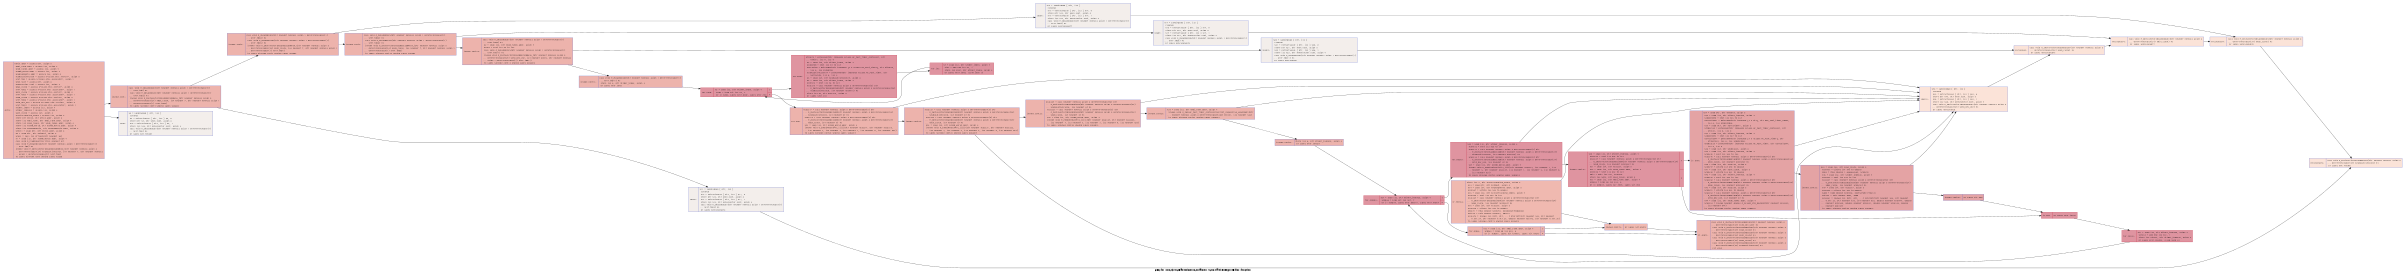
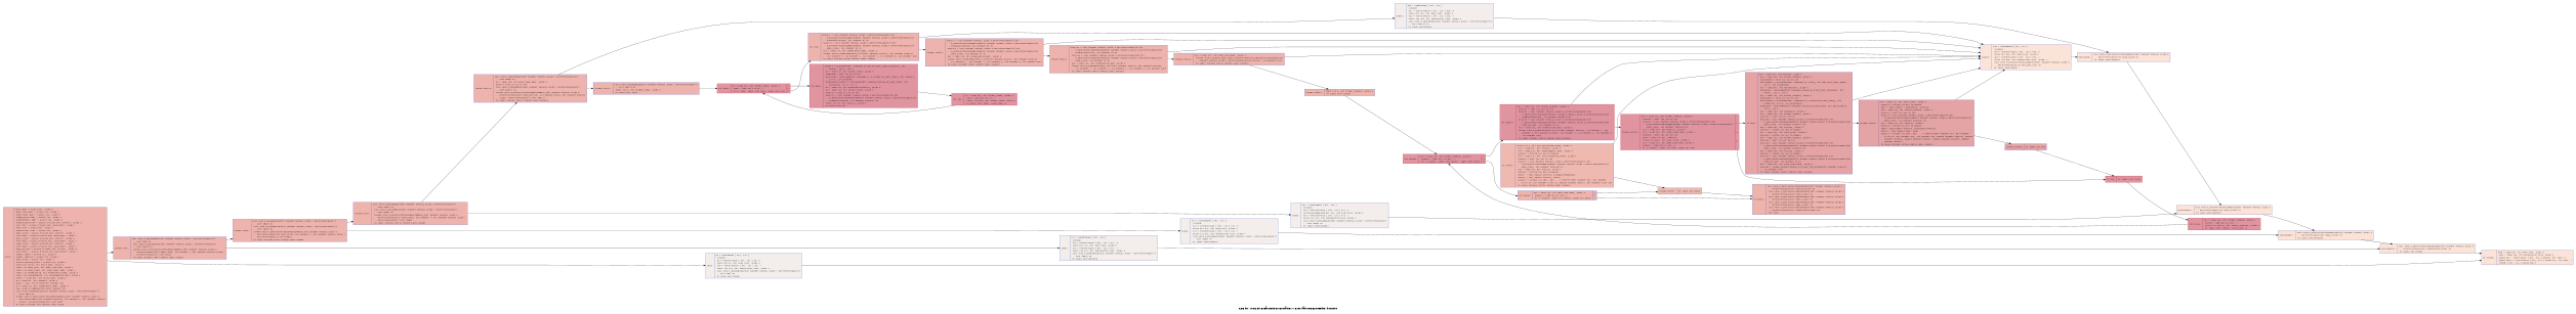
  digraph {
    label="CFG for '_ZN23MC_Fast_Timer_Container17Cumulative_ReportEiiim' function"
    rankdir=LR
    node [color="#3d50c3ff" fillcolor="#d6524470" fontname=Courier shape=record style=filled]
    n1 [label="{entry:\l|  %this.addr = alloca ptr, align 8\l  %mpi_rank.addr = alloca i32, align 4\l  %num_ranks.addr = alloca i32, align 4\l  %comm_world.addr = alloca i32, align 4\l  %numSegments.addr = alloca i64, align 8\l  %cumulativeClock = alloca %\"class.std::vector\", align 8\l  %ref.tmp = alloca %\"class.std::allocator\", align 1\l  %exn.slot = alloca ptr, align 8\l  %ehselector.slot = alloca i32, align 4\l  %max_clock = alloca %\"class.std::vector\", align 8\l  %ref.tmp2 = alloca %\"class.std::allocator\", align 1\l  %min_clock = alloca %\"class.std::vector\", align 8\l  %ref.tmp5 = alloca %\"class.std::allocator\", align 1\l  %sum_clock = alloca %\"class.std::vector\", align 8\l  %ref.tmp8 = alloca %\"class.std::allocator\", align 1\l  %std_dev_use = alloca %\"class.std::vector\", align 8\l  %ref.tmp11 = alloca %\"class.std::allocator\", align 1\l  %timer_index = alloca i32, align 4\l  %timer_index28 = alloca i32, align 4\l  %ave_clock = alloca i64, align 8\l  %cycleTracking_Index = alloca i32, align 4\l  store ptr %this, ptr %this.addr, align 8\l  store i32 %mpi_rank, ptr %mpi_rank.addr, align 4\l  store i32 %num_ranks, ptr %num_ranks.addr, align 4\l  store i32 %comm_world, ptr %comm_world.addr, align 4\l  store i64 %numSegments, ptr %numSegments.addr, align 8\l  %this1 = load ptr, ptr %this.addr, align 8\l  %0 = load ptr, ptr @stdout, align 8\l  %call = call i32 @fflush(ptr noundef %0)\l  %1 = load i32, ptr %comm_world.addr, align 4\l  call void @_Z10mpiBarrieri(i32 noundef %1)\l  call void @_ZNSaImEC2Ev(ptr noundef nonnull align 1 dereferenceable(1)\l... %ref.tmp) #3\l  invoke void @_ZNSt6vectorImSaImEEC2EmRKS0_(ptr noundef nonnull align 8\l... dereferenceable(24) %cumulativeClock, i64 noundef 7, ptr noundef nonnull\l... align 1 dereferenceable(1) %ref.tmp)\l          to label %invoke.cont unwind label %lpad\l}"]
    n2 [label="{invoke.cont:\l|  call void @_ZNSaImED2Ev(ptr noundef nonnull align 1 dereferenceable(1)\l... %ref.tmp) #3\l  call void @_ZNSaImEC2Ev(ptr noundef nonnull align 1 dereferenceable(1)\l... %ref.tmp2) #3\l  invoke void @_ZNSt6vectorImSaImEEC2EmRKS0_(ptr noundef nonnull align 8\l... dereferenceable(24) %max_clock, i64 noundef 7, ptr noundef nonnull align 1\l... dereferenceable(1) %ref.tmp2)\l          to label %invoke.cont4 unwind label %lpad3\l}"]
    n3 [fillcolor="#e5d8d170" label="{lpad:\l|  %8 = landingpad \{ ptr, i32 \}\l          cleanup\l  %9 = extractvalue \{ ptr, i32 \} %8, 0\l  store ptr %9, ptr %exn.slot, align 8\l  %10 = extractvalue \{ ptr, i32 \} %8, 1\l  store i32 %10, ptr %ehselector.slot, align 4\l  call void @_ZNSaImED2Ev(ptr noundef nonnull align 1 dereferenceable(1)\l... %ref.tmp) #3\l  br label %eh.resume\l}"]
    n4 [label="{invoke.cont4:\l|  call void @_ZNSaImED2Ev(ptr noundef nonnull align 1 dereferenceable(1)\l... %ref.tmp2) #3\l  call void @_ZNSaImEC2Ev(ptr noundef nonnull align 1 dereferenceable(1)\l... %ref.tmp5) #3\l  invoke void @_ZNSt6vectorImSaImEEC2EmRKS0_(ptr noundef nonnull align 8\l... dereferenceable(24) %min_clock, i64 noundef 7, ptr noundef nonnull align 1\l... dereferenceable(1) %ref.tmp5)\l          to label %invoke.cont7 unwind label %lpad6\l}"]
    n5 [fillcolor="#e5d8d170" label="{lpad3:\l|  %11 = landingpad \{ ptr, i32 \}\l          cleanup\l  %12 = extractvalue \{ ptr, i32 \} %11, 0\l  store ptr %12, ptr %exn.slot, align 8\l  %13 = extractvalue \{ ptr, i32 \} %11, 1\l  store i32 %13, ptr %ehselector.slot, align 4\l  call void @_ZNSaImED2Ev(ptr noundef nonnull align 1 dereferenceable(1)\l... %ref.tmp2) #3\l  br label %ehcleanup78\l}"]
+   n6 [fillcolor="#f6bfa670" label="{eh.resume:\l|  %exn = load ptr, ptr %exn.slot, align 8\l  %sel = load i32, ptr %ehselector.slot, align 4\l  %lpad.val = insertvalue \{ ptr, i32 \} poison, ptr %exn, 0\l  %lpad.val79 = insertvalue \{ ptr, i32 \} %lpad.val, i32 %sel, 1\l  resume \{ ptr, i32 \} %lpad.val79\l}"]
    n7 [label="{invoke.cont7:\l|  call void @_ZNSaImED2Ev(ptr noundef nonnull align 1 dereferenceable(1)\l... %ref.tmp5) #3\l  call void @_ZNSaImEC2Ev(ptr noundef nonnull align 1 dereferenceable(1)\l... %ref.tmp8) #3\l  invoke void @_ZNSt6vectorImSaImEEC2EmRKS0_(ptr noundef nonnull align 8\l... dereferenceable(24) %sum_clock, i64 noundef 7, ptr noundef nonnull align 1\l... dereferenceable(1) %ref.tmp8)\l          to label %invoke.cont10 unwind label %lpad9\l}"]
    n8 [fillcolor="#e5d8d170" label="{lpad6:\l|  %14 = landingpad \{ ptr, i32 \}\l          cleanup\l  %15 = extractvalue \{ ptr, i32 \} %14, 0\l  store ptr %15, ptr %exn.slot, align 8\l  %16 = extractvalue \{ ptr, i32 \} %14, 1\l  store i32 %16, ptr %ehselector.slot, align 4\l  call void @_ZNSaImED2Ev(ptr noundef nonnull align 1 dereferenceable(1)\l... %ref.tmp5) #3\l  br label %ehcleanup77\l}"]
    n9 [fillcolor="#f6bfa670" label="{ehcleanup78:\l|  call void @_ZNSt6vectorImSaImEED2Ev(ptr noundef nonnull align 8\l... dereferenceable(24) %cumulativeClock) #3\l  br label %eh.resume\l}"]
    n10 [label="{invoke.cont10:\l|  call void @_ZNSaImED2Ev(ptr noundef nonnull align 1 dereferenceable(1)\l... %ref.tmp8) #3\l  %2 = load i32, ptr %num_ranks.addr, align 4\l  %conv = sext i32 %2 to i64\l  call void @_ZNSaImEC2Ev(ptr noundef nonnull align 1 dereferenceable(1)\l... %ref.tmp11) #3\l  invoke void @_ZNSt6vectorImSaImEEC2EmRKS0_(ptr noundef nonnull align 8\l... dereferenceable(24) %std_dev_use, i64 noundef %conv, ptr noundef nonnull\l... align 1 dereferenceable(1) %ref.tmp11)\l          to label %invoke.cont13 unwind label %lpad12\l}"]
-   n11 [fillcolor="#e5d8d170" label="{lpad9:\l|  %17 = landingpad \{ ptr, i32 \}\l          cleanup\l  %18 = extractvalue \{ ptr, i32 \} %17, 0\l  store ptr %18, ptr %exn.slot, align 8\l  %19 = extractvalue \{ ptr, i32 \} %17, 1\l  store i32 %19, ptr %ehselector.slot, align 4\l  call void @_ZNSaImED2Ev(ptr noundef nonnull align 1 dereferenceable(1)\l... %ref.tmp8) #3\l  br label %ehcleanup76\l}"]
+   n11 [fillcolor="#e5d8d170" label="{lpad9:\l|  %17 = landingpad \{ ptr, i32 \}\l          cleanup\l  %18 = extractvalue \{ ptr, i32 \} %17, 0\l  vectorImSaImEEixEm ptr %18, ptr %exn.slot, align 8\l  %19 = extractvalue \{ ptr, i32 \} %17, 1\l  store i32 %19, ptr %ehselector.slot, align 4\l  call void @_ZNSaImED2Ev(ptr noundef nonnull align 1 dereferenceable(1)\l... %ref.tmp8) #3\l  br label %ehcleanup76\l}"]
    n12 [fillcolor="#f6bfa670" label="{ehcleanup77:\l|  call void @_ZNSt6vectorImSaImEED2Ev(ptr noundef nonnull align 8\l... dereferenceable(24) %max_clock) #3\l  br label %ehcleanup78\l}"]
    n13 [label="{invoke.cont13:\l|  call void @_ZNSaImED2Ev(ptr noundef nonnull align 1 dereferenceable(1)\l... %ref.tmp11) #3\l  store i32 0, ptr %timer_index, align 4\l  br label %for.cond\l}"]
    n14 [fillcolor="#e5d8d170" label="{lpad12:\l|  %20 = landingpad \{ ptr, i32 \}\l          cleanup\l  %21 = extractvalue \{ ptr, i32 \} %20, 0\l  store ptr %21, ptr %exn.slot, align 8\l  %22 = extractvalue \{ ptr, i32 \} %20, 1\l  store i32 %22, ptr %ehselector.slot, align 4\l  call void @_ZNSaImED2Ev(ptr noundef nonnull align 1 dereferenceable(1)\l... %ref.tmp11) #3\l  br label %ehcleanup\l}"]
    n15 [fillcolor="#f6bfa670" label="{ehcleanup76:\l|  call void @_ZNSt6vectorImSaImEED2Ev(ptr noundef nonnull align 8\l... dereferenceable(24) %min_clock) #3\l  br label %ehcleanup77\l}"]
    n16 [color="#b70d28ff" fillcolor="#b70d2870" label="{for.cond:\l|  %3 = load i32, ptr %timer_index, align 4\l  %cmp = icmp slt i32 %3, 7\l  br i1 %cmp, label %for.body, label %for.end\l|{<s0>T|<s1>F}}"]
    n17 [fillcolor="#f6bfa670" label="{ehcleanup:\l|  call void @_ZNSt6vectorImSaImEED2Ev(ptr noundef nonnull align 8\l... dereferenceable(24) %sum_clock) #3\l  br label %ehcleanup76\l}"]
    n18 [color="#b70d28ff" fillcolor="#b70d2870" label="{for.body:\l|  %timers = getelementptr inbounds %class.MC_Fast_Timer_Container, ptr\l... %this1, i32 0, i32 0\l  %4 = load i32, ptr %timer_index, align 4\l  %idxprom = sext i32 %4 to i64\l  %arrayidx = getelementptr inbounds [7 x %class.MC_Fast_Timer], ptr %timers,\l... i64 0, i64 %idxprom\l  %cumulativeClock14 = getelementptr inbounds %class.MC_Fast_Timer, ptr\l... %arrayidx, i32 0, i32 4\l  %5 = load i64, ptr %cumulativeClock14, align 8\l  %6 = load i32, ptr %timer_index, align 4\l  %conv15 = sext i32 %6 to i64\l  %call16 = call noundef nonnull align 8 dereferenceable(8) ptr\l... @_ZNSt6vectorImSaImEEixEm(ptr noundef nonnull align 8 dereferenceable(24)\l... %cumulativeClock, i64 noundef %conv15) #3\l  store i64 %5, ptr %call16, align 8\l  br label %for.inc\l}"]
    n19 [label="{for.end:\l|  %call17 = call noundef nonnull align 8 dereferenceable(8) ptr\l... @_ZNSt6vectorImSaImEEixEm(ptr noundef nonnull align 8 dereferenceable(24)\l... %cumulativeClock, i64 noundef 0) #3\l  %call18 = call noundef nonnull align 8 dereferenceable(8) ptr\l... @_ZNSt6vectorImSaImEEixEm(ptr noundef nonnull align 8 dereferenceable(24)\l... %max_clock, i64 noundef 0) #3\l  %23 = load i32, ptr %comm_world.addr, align 4\l  invoke void @_Z9mpiReducePvS_iiiii(ptr noundef %call17, ptr noundef %call18,\l... i32 noundef 7, i32 noundef 5, i32 noundef 1, i32 noundef 0, i32 noundef %23)\l          to label %invoke.cont20 unwind label %lpad19\l}"]
    n20 [color="#b70d28ff" fillcolor="#b70d2870" label="{for.inc:\l|  %7 = load i32, ptr %timer_index, align 4\l  %inc = add nsw i32 %7, 1\l  store i32 %inc, ptr %timer_index, align 4\l  br label %for.cond, !llvm.loop !6\l}"]
    n21 [label="{invoke.cont20:\l|  %call21 = call noundef nonnull align 8 dereferenceable(8) ptr\l... @_ZNSt6vectorImSaImEEixEm(ptr noundef nonnull align 8 dereferenceable(24)\l... %cumulativeClock, i64 noundef 0) #3\l  %call22 = call noundef nonnull align 8 dereferenceable(8) ptr\l... @_ZNSt6vectorImSaImEEixEm(ptr noundef nonnull align 8 dereferenceable(24)\l... %min_clock, i64 noundef 0) #3\l  %24 = load i32, ptr %comm_world.addr, align 4\l  invoke void @_Z9mpiReducePvS_iiiii(ptr noundef %call21, ptr noundef %call22,\l... i32 noundef 7, i32 noundef 5, i32 noundef 2, i32 noundef 0, i32 noundef %24)\l          to label %invoke.cont23 unwind label %lpad19\l}"]
    n22 [fillcolor="#f6bfa670" label="{lpad19:\l|  %48 = landingpad \{ ptr, i32 \}\l          cleanup\l  %49 = extractvalue \{ ptr, i32 \} %48, 0\l  store ptr %49, ptr %exn.slot, align 8\l  %50 = extractvalue \{ ptr, i32 \} %48, 1\l  store i32 %50, ptr %ehselector.slot, align 4\l  call void @_ZNSt6vectorImSaImEED2Ev(ptr noundef nonnull align 8\l... dereferenceable(24) %std_dev_use) #3\l  br label %ehcleanup\l}"]
    n23 [label="{invoke.cont23:\l|  %call24 = call noundef nonnull align 8 dereferenceable(8) ptr\l... @_ZNSt6vectorImSaImEEixEm(ptr noundef nonnull align 8 dereferenceable(24)\l... %cumulativeClock, i64 noundef 0) #3\l  %call25 = call noundef nonnull align 8 dereferenceable(8) ptr\l... @_ZNSt6vectorImSaImEEixEm(ptr noundef nonnull align 8 dereferenceable(24)\l... %sum_clock, i64 noundef 0) #3\l  %25 = load i32, ptr %comm_world.addr, align 4\l  invoke void @_Z9mpiReducePvS_iiiii(ptr noundef %call24, ptr noundef %call25,\l... i32 noundef 7, i32 noundef 5, i32 noundef 3, i32 noundef 0, i32 noundef %25)\l          to label %invoke.cont26 unwind label %lpad19\l}"]
    n24 [label="{invoke.cont26:\l|  %26 = load i32, ptr %mpi_rank.addr, align 4\l  invoke void @_ZN23MC_Fast_Timer_Container24Print_Cumulative_HeadingEi(ptr\l... noundef nonnull align 8 dereferenceable(280) %this1, i32 noundef %26)\l          to label %invoke.cont27 unwind label %lpad19\l}"]
    n25 [label="{invoke.cont27:\l|  store i32 0, ptr %timer_index28, align 4\l  br label %for.cond29\l}"]
    n26 [color="#b70d28ff" fillcolor="#b70d2870" label="{for.cond29:\l|  %27 = load i32, ptr %timer_index28, align 4\l  %cmp30 = icmp slt i32 %27, 7\l  br i1 %cmp30, label %for.body31, label %for.end64\l|{<s0>T|<s1>F}}"]
    n27 [color="#b70d28ff" fillcolor="#b70d2870" label="{for.body31:\l|  %28 = load i32, ptr %timer_index28, align 4\l  %conv32 = sext i32 %28 to i64\l  %call33 = call noundef nonnull align 8 dereferenceable(8) ptr\l... @_ZNSt6vectorImSaImEEixEm(ptr noundef nonnull align 8 dereferenceable(24)\l... %cumulativeClock, i64 noundef %conv32) #3\l  %call34 = call noundef nonnull align 8 dereferenceable(8) ptr\l... @_ZNSt6vectorImSaImEEixEm(ptr noundef nonnull align 8 dereferenceable(24)\l... %std_dev_use, i64 noundef 0) #3\l  %29 = load i32, ptr %comm_world.addr, align 4\l  invoke void @_Z9mpiGatherPviiS_iiii(ptr noundef %call33, i32 noundef 1, i32\l... noundef 5, ptr noundef %call34, i32 noundef 1, i32 noundef 5, i32 noundef 0,\l... i32 noundef %29)\l          to label %invoke.cont35 unwind label %lpad19\l}"]
    n28 [label="{for.end64:\l|  %52 = load i32, ptr %mpi_rank.addr, align 4\l  %cmp65 = icmp eq i32 %52, 0\l  br i1 %cmp65, label %if.then66, label %if.end75\l|{<s0>T|<s1>F}}"]
    n29 [color="#b70d28ff" fillcolor="#b70d2870" label="{invoke.cont35:\l|  %30 = load i32, ptr %timer_index28, align 4\l  %conv36 = sext i32 %30 to i64\l  %call37 = call noundef nonnull align 8 dereferenceable(8) ptr\l... @_ZNSt6vectorImSaImEEixEm(ptr noundef nonnull align 8 dereferenceable(24)\l... %sum_clock, i64 noundef %conv36) #3\l  %31 = load i64, ptr %call37, align 8\l  %32 = load i32, ptr %num_ranks.addr, align 4\l  %conv38 = sext i32 %32 to i64\l  %div = udiv i64 %31, %conv38\l  store i64 %div, ptr %ave_clock, align 8\l  %33 = load i32, ptr %mpi_rank.addr, align 4\l  %cmp39 = icmp eq i32 %33, 0\l  br i1 %cmp39, label %if.then, label %if.end\l|{<s0>T|<s1>F}}"]
    n30 [label="{if.end75:\l|  call void @_ZNSt6vectorImSaImEED2Ev(ptr noundef nonnull align 8\l... dereferenceable(24) %std_dev_use) #3\l  call void @_ZNSt6vectorImSaImEED2Ev(ptr noundef nonnull align 8\l... dereferenceable(24) %sum_clock) #3\l  call void @_ZNSt6vectorImSaImEED2Ev(ptr noundef nonnull align 8\l... dereferenceable(24) %min_clock) #3\l  call void @_ZNSt6vectorImSaImEED2Ev(ptr noundef nonnull align 8\l... dereferenceable(24) %max_clock) #3\l  call void @_ZNSt6vectorImSaImEED2Ev(ptr noundef nonnull align 8\l... dereferenceable(24) %cumulativeClock) #3\l  ret void\l}"]
    n31 [fillcolor="#de614d70" label="{invoke.cont73:\l|  br label %if.end75\l}"]
    n32 [fillcolor="#c32e3170" label="{if.then:\l|  %34 = load ptr, ptr @stdout, align 8\l  %35 = load i32, ptr %timer_index28, align 4\l  %idxprom40 = sext i32 %35 to i64\l  %arrayidx41 = getelementptr inbounds [7 x ptr], ptr @mc_fast_timer_names,\l... i64 0, i64 %idxprom40\l  %36 = load ptr, ptr %arrayidx41, align 8\l  %timers42 = getelementptr inbounds %class.MC_Fast_Timer_Container, ptr\l... %this1, i32 0, i32 0\l  %37 = load i32, ptr %timer_index28, align 4\l  %idxprom43 = sext i32 %37 to i64\l  %arrayidx44 = getelementptr inbounds [7 x %class.MC_Fast_Timer], ptr\l... %timers42, i64 0, i64 %idxprom43\l  %numCalls = getelementptr inbounds %class.MC_Fast_Timer, ptr %arrayidx44,\l... i32 0, i32 0\l  %38 = load i64, ptr %numCalls, align 8\l  %39 = load i32, ptr %timer_index28, align 4\l  %conv45 = sext i32 %39 to i64\l  %call46 = call noundef nonnull align 8 dereferenceable(8) ptr\l... @_ZNSt6vectorImSaImEEixEm(ptr noundef nonnull align 8 dereferenceable(24)\l... %min_clock, i64 noundef %conv45) #3\l  %40 = load i64, ptr %call46, align 8\l  %conv47 = uitofp i64 %40 to double\l  %41 = load i64, ptr %ave_clock, align 8\l  %conv48 = uitofp i64 %41 to double\l  %42 = load i32, ptr %timer_index28, align 4\l  %conv49 = sext i32 %42 to i64\l  %call50 = call noundef nonnull align 8 dereferenceable(8) ptr\l... @_ZNSt6vectorImSaImEEixEm(ptr noundef nonnull align 8 dereferenceable(24)\l... %max_clock, i64 noundef %conv49) #3\l  %43 = load i64, ptr %call50, align 8\l  %conv51 = uitofp i64 %43 to double\l  %call52 = call noundef nonnull align 8 dereferenceable(8) ptr\l... @_ZNSt6vectorImSaImEEixEm(ptr noundef nonnull align 8 dereferenceable(24)\l... %std_dev_use, i64 noundef 0) #3\l  %44 = load i32, ptr %num_ranks.addr, align 4\l  %call54 = invoke noundef double @_ZL10mc_std_devPKmi(ptr noundef %call52,\l... i32 noundef %44)\l          to label %invoke.cont53 unwind label %lpad19\l}"]
    n33 [color="#b70d28ff" fillcolor="#b70d2870" label="{if.end:\l|  br label %for.inc62\l}"]
    n34 [fillcolor="#de614d70" label="{if.then66:\l|  store i32 2, ptr %cycleTracking_Index, align 4\l  %53 = load ptr, ptr @stdout, align 8\l  %54 = load i64, ptr %numSegments.addr, align 8\l  %conv67 = uitofp i64 %54 to double\l  %55 = load i32, ptr %cycleTracking_Index, align 4\l  %conv68 = sext i32 %55 to i64\l  %call69 = call noundef nonnull align 8 dereferenceable(8) ptr\l... @_ZNSt6vectorImSaImEEixEm(ptr noundef nonnull align 8 dereferenceable(24)\l... %max_clock, i64 noundef %conv68) #3\l  %56 = load i64, ptr %call69, align 8\l  %conv70 = uitofp i64 %56 to double\l  %mul71 = fmul double %conv70, 0x3EB0C6F7A0B5ED8D\l  %div72 = fdiv double %conv67, %mul71\l  %call74 = invoke i32 (ptr, ptr, ...) @fprintf(ptr noundef %53, ptr noundef\l... @.str.24, ptr noundef @.str.25, double noundef %div72, ptr noundef @.str.26)\l          to label %invoke.cont73 unwind label %lpad19\l}"]
    n35 [fillcolor="#c32e3170" label="{invoke.cont53:\l|  %45 = load i64, ptr %ave_clock, align 8\l  %conv55 = uitofp i64 %45 to double\l  %mul = fmul double 1.000000e+02, %conv55\l  %46 = load i32, ptr %timer_index28, align 4\l  %conv56 = sext i32 %46 to i64\l  %call57 = call noundef nonnull align 8 dereferenceable(8) ptr\l... @_ZNSt6vectorImSaImEEixEm(ptr noundef nonnull align 8 dereferenceable(24)\l... %max_clock, i64 noundef %conv56) #3\l  %47 = load i64, ptr %call57, align 8\l  %conv58 = uitofp i64 %47 to double\l  %add = fadd double %conv58, 0x2F52F8AC174D6123\l  %div59 = fdiv double %mul, %add\l  %call61 = invoke i32 (ptr, ptr, ...) @fprintf(ptr noundef %34, ptr noundef\l... @.str.23, ptr noundef %36, i64 noundef %38, double noundef %conv47, double\l... noundef %conv48, double noundef %conv51, double noundef %call54, double\l... noundef %div59)\l          to label %invoke.cont60 unwind label %lpad19\l}"]
    n36 [color="#b70d28ff" fillcolor="#b70d2870" label="{for.inc62:\l|  %51 = load i32, ptr %timer_index28, align 4\l  %inc63 = add nsw i32 %51, 1\l  store i32 %inc63, ptr %timer_index28, align 4\l  br label %for.cond29, !llvm.loop !8\l}"]
    n37 [fillcolor="#c32e3170" label="{invoke.cont60:\l|  br label %if.end\l}"]
    n1 -> n2
    n1 -> n3
    n2 -> n4
    n2 -> n5
+   n3 -> n6
    n4 -> n7
    n4 -> n8
    n5 -> n9
    n7 -> n10
    n7 -> n11
    n8 -> n12
+   n9 -> n6
    n10 -> n13
    n10 -> n14
    n11 -> n15
    n12 -> n9
    n13 -> n16
    n14 -> n17
    n15 -> n12
    n16 -> n18 [tailport=s0]
    n16 -> n19 [tailport=s1]
    n17 -> n15
    n18 -> n20
    n19 -> n21
    n19 -> n22
    n20 -> n16
    n21 -> n22
    n21 -> n23
    n22 -> n17
    n23 -> n22
    n23 -> n24
    n24 -> n22
    n24 -> n25
    n25 -> n26
    n26 -> n27 [tailport=s0]
    n26 -> n28 [tailport=s1]
    n27 -> n22
    n27 -> n29
    n28 -> n30 [tailport=s1]
    n28 -> n31 [tailport=s0]
    n29 -> n32 [tailport=s0]
    n29 -> n33 [tailport=s1]
    n31 -> n30
    n32 -> n22
    n32 -> n35
    n33 -> n36
    n34 -> n22
    n34 -> n31
    n35 -> n22
    n35 -> n37
    n36 -> n26
    n37 -> n33
  }
